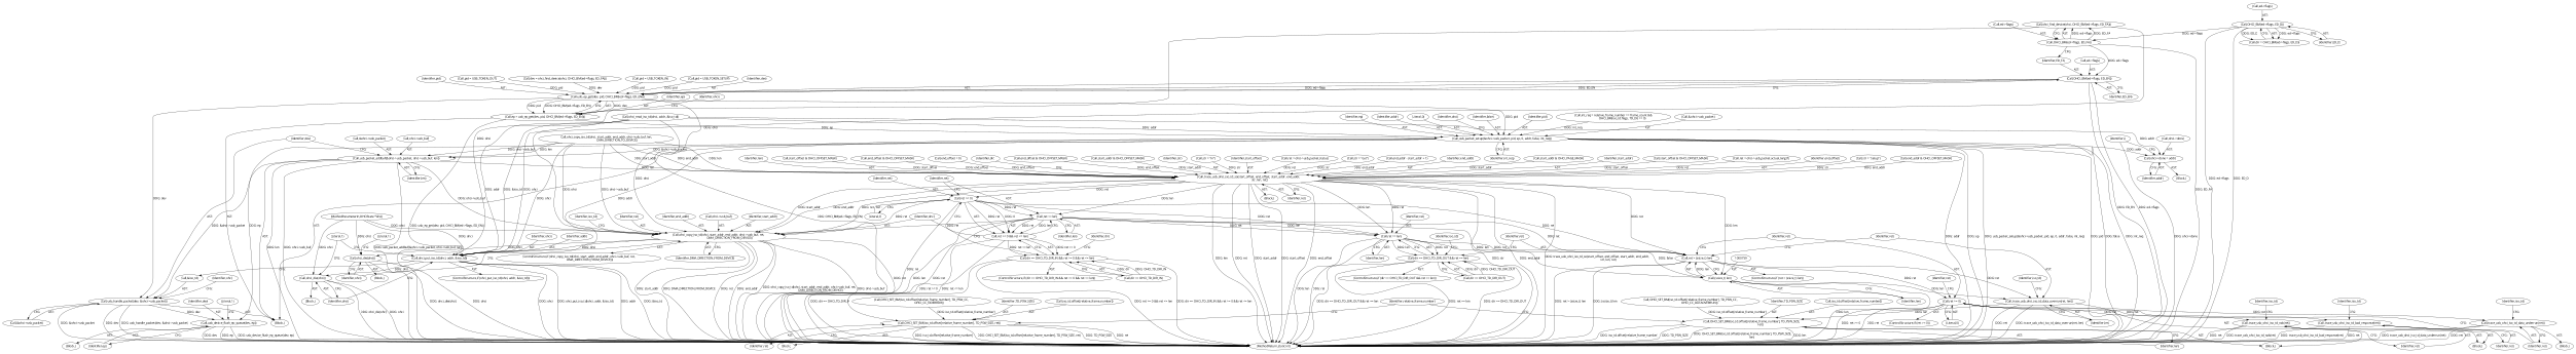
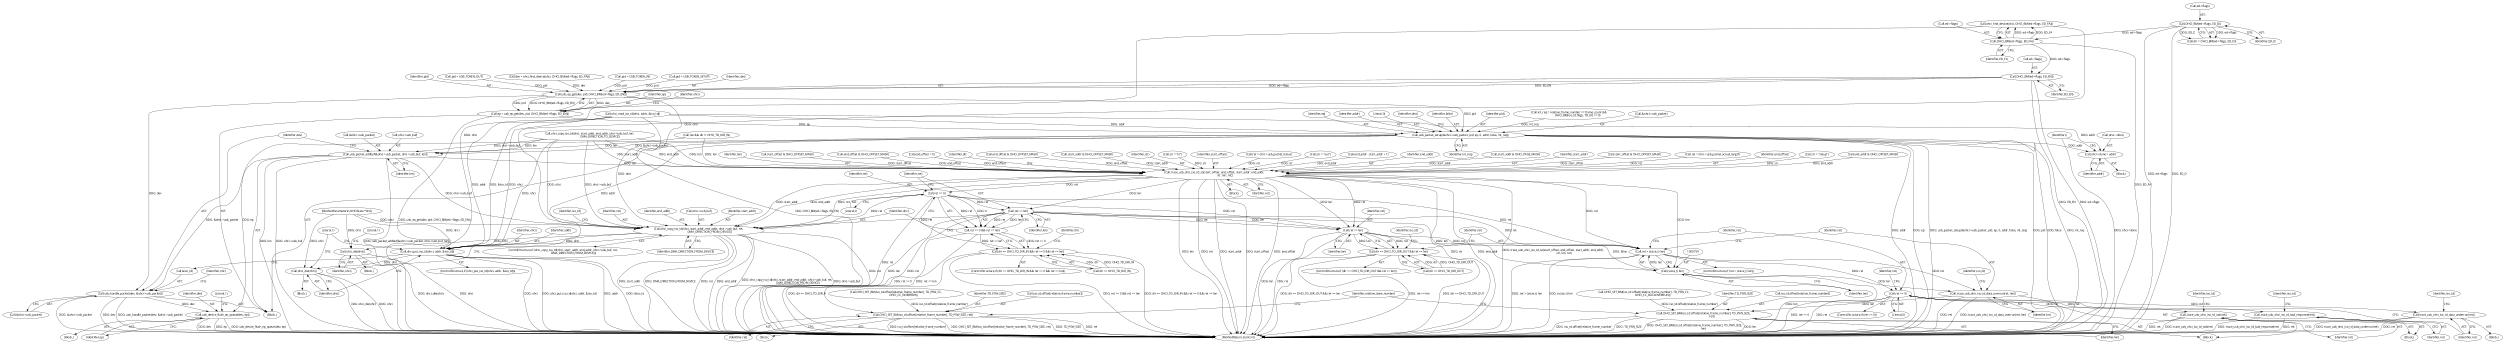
  digraph {
    fontname="Open Sans"
    node [fontname="Open Sans"]
    edge [fontname="Open Sans"]
    n1 [label="(Call,OHCI_BM(ed->flags, ED_EN))"]
    n2 [label="(Call,usb_ep_get(dev, pid, OHCI_BM(ed->flags, ED_EN)))"]
    n3 [label="(Identifier,ED_EN)"]
    n4 [label="(MethodReturn,static int)"]
    n5 [label="(Call,ep = usb_ep_get(dev, pid, OHCI_BM(ed->flags, ED_EN)))"]
    n6 [label="(Call,usb_packet_setup(&ohci->usb_packet, pid, ep, 0, addr, false, int_req))"]
    n7 [label="(Call,usb_handle_packet(dev, &ohci->usb_packet))"]
    n8 [label="(Call,OHCI_BM(ed->flags, ED_FA))"]
    n9 [label="(Identifier,ED_FA)"]
    n10 [label="(Call,ohci_find_device(ohci, OHCI_BM(ed->flags, ED_FA)))"]
    n11 [label="(Call,ohci_put_iso_td(ohci, addr, &iso_td))"]
    n12 [label="(Call,ohci_copy_iso_td(ohci, start_addr, end_addr, ohci->usb_buf, ret,\n                             DMA_DIRECTION_FROM_DEVICE))"]
    n13 [label="(Call,OHCI_BM(ed->flags, ED_D))"]
    n14 [label="(Identifier,ED_D)"]
    n15 [label="(Call,dir = OHCI_BM(ed->flags, ED_D))"]
    n16 [label="(Block,)"]
    n17 [label="(Call,usb_packet_addbuf(&ohci->usb_packet, ohci->usb_buf, len))"]
    n18 [label="(Call,usb_device_flush_ep_queue(dev, ep))"]
    n19 [label="(Call,ohci->done = addr)"]
    n20 [label="(Identifier,int_req)"]
    n21 [label="(Call,&ohci->usb_packet)"]
    n22 [label="(Call,trace_usb_ohci_iso_td_so(start_offset, end_offset, start_addr, end_addr,\n                             str, len, ret))"]
    n23 [label="(Identifier,len)"]
    n24 [label="(Block,)"]
    n25 [label="(Identifier,ep)"]
    n26 [label="(Call,ohci_die(ohci))"]
    n27 [label="(Call,&iso_td)"]
    n28 [label="(ControlStructure,if (ohci_put_iso_td(ohci, addr, &iso_td)))"]
    n29 [label="(Block,)"]
    n30 [label="(Identifier,addr)"]
    n31 [label="(Call,ret >= 0)"]
    n32 [label="(Call,ret <= len)"]
    n33 [label="(Call,ret == len)"]
    n34 [label="(Call,ret > (ssize_t) len)"]
    n35 [label="(Call,(ssize_t) len)"]
    n36 [label="(Block,)"]
    n37 [label="(Identifier,ret)"]
    n38 [label="(Call,ohci_die(ohci))"]
    n39 [label="(Call,OHCI_SET_BM(iso_td.offset[relative_frame_number], TD_PSW_SIZE, ret))"]
    n40 [label="(Identifier,DMA_DIRECTION_FROM_DEVICE)"]
    n41 [label="(ControlStructure,if (ohci_copy_iso_td(ohci, start_addr, end_addr, ohci->usb_buf, ret,\n                             DMA_DIRECTION_FROM_DEVICE)))"]
    n42 [label="(Call,ret >= 0 && ret <= len)"]
    n43 [label="(Literal,0)"]
    n44 [label="(Identifier,len)"]
    n45 [label="(Call,dir == OHCI_TD_DIR_OUT && ret == len)"]
    n46 [label="(Identifier,len)"]
    n47 [label="(Call,trace_usb_ohci_iso_td_data_overrun(ret, len))"]
    n48 [label="(Call,ret >= 0)"]
    n49 [label="(ControlStructure,if (ret > (ssize_t) len))"]
    n50 [label="(Identifier,len)"]
    n51 [label="(Call,dir == OHCI_TD_DIR_IN && ret >= 0 && ret <= len)"]
    n52 [label="(ControlStructure,if (dir == OHCI_TD_DIR_IN && ret >= 0 && ret <= len))"]
    n53 [label="(Call,dir == OHCI_TD_DIR_IN)"]
    n54 [label="(Identifier,ohci)"]
    n55 [label="(Block,)"]
    n56 [label="(Identifier,ret)"]
    n57 [label="(Block,)"]
    n58 [label="(Block,)"]
    n59 [label="(Identifier,ohci)"]
    n60 [label="(ControlStructure,if (dir == OHCI_TD_DIR_OUT && ret == len))"]
    n61 [label="(Call,dir == OHCI_TD_DIR_OUT)"]
    n62 [label="(Call,OHCI_SET_BM(iso_td.offset[relative_frame_number], TD_PSW_SIZE,\n                        len))"]
    n63 [label="(Block,)"]
    n64 [label="(Identifier,len)"]
    n65 [label="(Call,trace_usb_ohci_iso_td_data_underrun(ret))"]
    n66 [label="(Call,trace_usb_ohci_iso_td_nak(ret))"]
    n67 [label="(Call,trace_usb_ohci_iso_td_bad_response(ret))"]
    n68 [label="(ControlStructure,if (ret >= 0))"]
    n69 [label="(Literal,0)"]
    n70 [label="(Identifier,len)"]
    n71 [label="(Block,)"]
    n72 [label="(Identifier,ret)"]
    n73 [label="(Block,)"]
    n74 [label="(Identifier,ret)"]
    n75 [label="(Identifier,ret)"]
    n76 [label="(Identifier,ret)"]
-   n77 [label="(Identifier,relative_frame_number)"]
+   n77 [label="(Identifier,relative_done_number)"]
    n78 [label="(Identifier,dev)"]
    n79 [label="(Call,start_addr & OHCI_PAGE_MASK)"]
    n80 [label="(Identifier,dev)"]
    n81 [label="(Identifier,pid)"]
    n82 [label="(Call,ed->flags)"]
    n83 [label="(Call,int_req = relative_frame_number == frame_count &&\n                       OHCI_BM(iso_td.flags, TD_DI) == 0)"]
    n84 [label="(Call,&ohci->usb_packet)"]
    n85 [label="(Identifier,ohci)"]
    n86 [label="(Identifier,start_addr)"]
    n87 [label="(Identifier,ret)"]
    n88 [label="(Identifier,ret)"]
    n89 [label="(Call,start_offset & OHCI_OFFSET_MASK)"]
    n90 [label="(Call,ret = ohci->usb_packet.actual_length)"]
    n91 [label="(Identifier,end_offset)"]
    n92 [label="(Identifier,end_addr)"]
    n93 [label="(MethodParameterIn,OHCIState *ohci)"]
    n94 [label="(Identifier,ep)"]
    n95 [label="(Identifier,addr)"]
    n96 [label="(Call,str = \"setup\")"]
    n97 [label="(Identifier,pid)"]
    n98 [label="(Identifier,TD_PSW_SIZE)"]
    n99 [label="(Identifier,ret)"]
    n100 [label="(Call,end_addr & OHCI_OFFSET_MASK)"]
    n101 [label="(Identifier,dir)"]
    n102 [label="(Identifier,start_addr)"]
    n103 [label="(Identifier,ret)"]
    n104 [label="(Call,ohci_copy_iso_td(ohci, start_addr, end_addr, ohci->usb_buf, len,\n                             DMA_DIRECTION_TO_DEVICE))"]
    n105 [label="(Call,iso_td.offset[relative_frame_number])"]
    n106 [label="(Identifier,len)"]
    n107 [label="(Identifier,iso_td)"]
    n108 [label="(Call,pid = USB_TOKEN_OUT)"]
    n109 [label="(Call,start_offset & OHCI_OFFSET_MASK)"]
    n110 [label="(Call,end_offset & OHCI_OFFSET_MASK)"]
    n111 [label="(Call,end_offset = 0)"]
    n112 [label="(Call,ohci->usb_buf)"]
    n113 [label="(Identifier,iso_td)"]
    n114 [label="(Literal,1)"]
    n115 [label="(Identifier,dir)"]
    n116 [label="(Call,iso_td.offset[relative_frame_number])"]
    n117 [label="(Call,end_offset & OHCI_OFFSET_MASK)"]
    n118 [label="(Identifier,ohci)"]
+   n119 [label="(Call,len && dir != OHCI_TD_DIR_IN)"]
    n120 [label="(Call,ohci->usb_buf)"]
    n121 [label="(Call,dev = ohci_find_device(ohci, OHCI_BM(ed->flags, ED_FA)))"]
    n122 [label="(Identifier,ep)"]
    n123 [label="(Call,ed->flags)"]
    n124 [label="(Identifier,addr)"]
    n125 [label="(Literal,1)"]
    n126 [label="(Literal,0)"]
    n127 [label="(Call,start_addr & OHCI_OFFSET_MASK)"]
    n128 [label="(Identifier,iso_td)"]
    n129 [label="(Call,pid = USB_TOKEN_IN)"]
    n130 [label="(Identifier,iso_td)"]
    n131 [label="(Call,OHCI_SET_BM(iso_td.offset[relative_frame_number], TD_PSW_CC,\n                        OHCI_CC_DATAOVERRUN))"]
    n132 [label="(Identifier,iso_td)"]
    n133 [label="(Call,pid = USB_TOKEN_SETUP)"]
    n134 [label="(Call,&ohci->usb_packet)"]
    n135 [label="(Identifier,ohci)"]
    n136 [label="(Call,OHCI_SET_BM(iso_td.offset[relative_frame_number], TD_PSW_CC,\n                    OHCI_CC_NOERROR))"]
    n137 [label="(Call,ed->flags)"]
    n138 [label="(Identifier,dev)"]
    n139 [label="(Identifier,str)"]
    n140 [label="(Call,str = \"in\")"]
    n141 [label="(Identifier,start_offset)"]
    n142 [label="(Call,ret = ohci->usb_packet.status)"]
    n143 [label="(Identifier,ret)"]
    n144 [label="(Call,str = \"out\")"]
    n145 [label="(Call,end_addr - start_addr + 1)"]
    n146 [label="(Identifier,false)"]
    n147 [label="(Literal,1)"]
    n148 [label="(Identifier,ohci)"]
    n149 [label="(Identifier,ret)"]
    n150 [label="(Call,ohci->done)"]
    n151 [label="(Identifier,ret)"]
    n152 [label="(Identifier,TD_PSW_SIZE)"]
    n153 [label="(Identifier,i)"]
    n154 [label="(Identifier,iso_td)"]
    n155 [label="(Identifier,ohci)"]
    n156 [label="(Call,ohci_read_iso_td(ohci, addr, &iso_td))"]
    n157 [label="(Identifier,end_addr)"]
    1000759
    n1 -> n2 [label="AST: "]
    n1 -> n2 [label="DDG: ed->flags"]
    n1 -> n2 [label="DDG: ED_EN"]
    n1 -> n3 [label="CFG: "]
    n1 -> n4 [label="DDG: ED_EN"]
    n1 -> n4 [label="DDG: ed->flags"]
-   n2 -> n1 [label="CFG: "]
    n2 -> n4 [label="DDG: OHCI_BM(ed->flags, ED_EN)"]
    n2 -> n5 [label="AST: "]
    n2 -> n5 [label="DDG: dev"]
    n2 -> n5 [label="DDG: pid"]
    n2 -> n5 [label="DDG: OHCI_BM(ed->flags, ED_EN)"]
    n2 -> n6 [label="DDG: pid"]
    n2 -> n7 [label="DDG: dev"]
    n3 -> n1 [label="AST: "]
    n5 -> n2 [label="CFG: "]
    n5 -> n4 [label="DDG: usb_ep_get(dev, pid, OHCI_BM(ed->flags, ED_EN))"]
    n5 -> n6 [label="DDG: ep"]
    n5 -> n16 [label="AST: "]
    n6 -> n4 [label="DDG: addr"]
    n6 -> n4 [label="DDG: ep"]
    n6 -> n4 [label="DDG: usb_packet_setup(&ohci->usb_packet, pid, ep, 0, addr, false, int_req)"]
    n6 -> n4 [label="DDG: pid"]
    n6 -> n4 [label="DDG: false"]
    n6 -> n4 [label="DDG: int_req"]
    n6 -> n11 [label="DDG: addr"]
    n6 -> n16 [label="AST: "]
    n6 -> n17 [label="DDG: &ohci->usb_packet"]
    n6 -> n18 [label="DDG: ep"]
    n6 -> n19 [label="DDG: addr"]
    n6 -> n20 [label="CFG: "]
    n7 -> n4 [label="DDG: usb_handle_packet(dev, &ohci->usb_packet)"]
    n7 -> n4 [label="DDG: &ohci->usb_packet"]
    n7 -> n4 [label="DDG: dev"]
    n7 -> n16 [label="AST: "]
    n7 -> n18 [label="DDG: dev"]
    n7 -> n21 [label="CFG: "]
    n8 -> n1 [label="DDG: ed->flags"]
    n8 -> n4 [label="DDG: ED_FA"]
    n8 -> n9 [label="CFG: "]
    n8 -> n10 [label="AST: "]
    n8 -> n10 [label="DDG: ed->flags"]
    n8 -> n10 [label="DDG: ED_FA"]
-   n9 -> n1 [label="AST: "]
+   n9 -> n8 [label="AST: "]
    n10 -> n8 [label="CFG: "]
    n10 -> n11 [label="DDG: ohci"]
    n10 -> n12 [label="DDG: ohci"]
    n11 -> n4 [label="DDG: ohci"]
    n11 -> n4 [label="DDG: ohci_put_iso_td(ohci, addr, &iso_td)"]
    n11 -> n4 [label="DDG: addr"]
    n11 -> n4 [label="DDG: &iso_td"]
    n11 -> n26 [label="DDG: ohci"]
    n11 -> n27 [label="CFG: "]
    n11 -> n28 [label="AST: "]
    n12 -> n4 [label="DDG: end_addr"]
    n12 -> n4 [label="DDG: ohci_copy_iso_td(ohci, start_addr, end_addr, ohci->usb_buf, ret,\n                             DMA_DIRECTION_FROM_DEVICE)"]
    n12 -> n4 [label="DDG: ohci->usb_buf"]
    n12 -> n4 [label="DDG: start_addr"]
    n12 -> n4 [label="DDG: DMA_DIRECTION_FROM_DEVICE"]
    n12 -> n4 [label="DDG: ret"]
    n12 -> n11 [label="DDG: ohci"]
    n12 -> n38 [label="DDG: ohci"]
    n12 -> n39 [label="DDG: ret"]
    n12 -> n40 [label="CFG: "]
    n12 -> n41 [label="AST: "]
    n13 -> n4 [label="DDG: ed->flags"]
    n13 -> n4 [label="DDG: ED_D"]
    n13 -> n8 [label="DDG: ed->flags"]
    n13 -> n14 [label="CFG: "]
    n13 -> n15 [label="AST: "]
    n13 -> n15 [label="DDG: ed->flags"]
    n13 -> n15 [label="DDG: ED_D"]
    n14 -> n13 [label="AST: "]
    n15 -> n13 [label="CFG: "]
    n17 -> n4 [label="DDG: len"]
    n17 -> n4 [label="DDG: ohci->usb_buf"]
    n17 -> n4 [label="DDG: usb_packet_addbuf(&ohci->usb_packet, ohci->usb_buf, len)"]
    n17 -> n7 [label="DDG: &ohci->usb_packet"]
    n17 -> n12 [label="DDG: ohci->usb_buf"]
    n17 -> n16 [label="AST: "]
    n17 -> n22 [label="DDG: len"]
    n17 -> n23 [label="CFG: "]
    n18 -> n4 [label="DDG: dev"]
    n18 -> n4 [label="DDG: ep"]
    n18 -> n4 [label="DDG: usb_device_flush_ep_queue(dev, ep)"]
    n18 -> n24 [label="AST: "]
    n18 -> n25 [label="CFG: "]
    n19 -> n29 [label="AST: "]
    n19 -> n30 [label="CFG: "]
    n20 -> n6 [label="AST: "]
    n21 -> n7 [label="AST: "]
    n22 -> n4 [label="DDG: len"]
    n22 -> n4 [label="DDG: ret"]
    n22 -> n4 [label="DDG: start_addr"]
    n22 -> n4 [label="DDG: start_offset"]
    n22 -> n4 [label="DDG: end_offset"]
    n22 -> n4 [label="DDG: str"]
    n22 -> n4 [label="DDG: end_addr"]
    n22 -> n4 [label="DDG: trace_usb_ohci_iso_td_so(start_offset, end_offset, start_addr, end_addr,\n                             str, len, ret)"]
    n22 -> n12 [label="DDG: start_addr"]
    n22 -> n12 [label="DDG: end_addr"]
    n22 -> n12 [label="DDG: ret"]
    n22 -> n31 [label="DDG: ret"]
    n22 -> n32 [label="DDG: len"]
    n22 -> n33 [label="DDG: ret"]
    n22 -> n33 [label="DDG: len"]
    n22 -> n34 [label="DDG: ret"]
    n22 -> n35 [label="DDG: len"]
    n22 -> n36 [label="AST: "]
    n22 -> n37 [label="CFG: "]
    n23 -> n17 [label="AST: "]
    n25 -> n18 [label="AST: "]
    n26 -> n4 [label="DDG: ohci_die(ohci)"]
    n26 -> n4 [label="DDG: ohci"]
    n26 -> n58 [label="AST: "]
    n26 -> n59 [label="CFG: "]
    n27 -> n7 [label="AST: "]
    n30 -> n19 [label="AST: "]
    n31 -> n4 [label="DDG: ret"]
    n31 -> n12 [label="DDG: ret"]
    n31 -> n32 [label="DDG: ret"]
    n31 -> n33 [label="DDG: ret"]
    n31 -> n34 [label="DDG: ret"]
    n31 -> n42 [label="AST: "]
    n31 -> n42 [label="DDG: ret"]
    n31 -> n42 [label="DDG: 0"]
    n31 -> n43 [label="CFG: "]
    n32 -> n4 [label="DDG: ret"]
    n32 -> n4 [label="DDG: len"]
    n32 -> n12 [label="DDG: ret"]
    n32 -> n33 [label="DDG: ret"]
    n32 -> n33 [label="DDG: len"]
    n32 -> n34 [label="DDG: ret"]
    n32 -> n35 [label="DDG: len"]
    n32 -> n42 [label="AST: "]
    n32 -> n42 [label="DDG: ret"]
    n32 -> n42 [label="DDG: len"]
    n32 -> n44 [label="CFG: "]
    n33 -> n4 [label="DDG: len"]
    n33 -> n4 [label="DDG: ret"]
    n33 -> n34 [label="DDG: ret"]
    n33 -> n35 [label="DDG: false"]
    n33 -> n45 [label="AST: "]
    n33 -> n45 [label="DDG: ret"]
    n33 -> n45 [label="DDG: len"]
    n33 -> n46 [label="CFG: "]
    n34 -> n4 [label="DDG: (ssize_t) len"]
    n34 -> n4 [label="DDG: ret > (ssize_t) len"]
    n34 -> n35 [label="CFG: "]
    n34 -> n47 [label="DDG: ret"]
    n34 -> n48 [label="DDG: ret"]
    n34 -> n49 [label="AST: "]
    n35 -> n4 [label="DDG: len"]
    n35 -> n34 [label="AST: "]
    n35 -> n34 [label="DDG: len"]
    n35 -> n47 [label="DDG: len"]
    n35 -> n50 [label="CFG: "]
    n37 -> n22 [label="AST: "]
    n38 -> n4 [label="DDG: ohci"]
    n38 -> n4 [label="DDG: ohci_die(ohci)"]
    n38 -> n54 [label="CFG: "]
    n38 -> n55 [label="AST: "]
    n39 -> n4 [label="DDG: iso_td.offset[relative_frame_number]"]
    n39 -> n4 [label="DDG: OHCI_SET_BM(iso_td.offset[relative_frame_number], TD_PSW_SIZE, ret)"]
    n39 -> n4 [label="DDG: TD_PSW_SIZE"]
    n39 -> n4 [label="DDG: ret"]
    n39 -> n56 [label="CFG: "]
    n39 -> n57 [label="AST: "]
    n40 -> n12 [label="AST: "]
    n42 -> n4 [label="DDG: ret >= 0"]
    n42 -> n4 [label="DDG: ret <= len"]
    n42 -> n31 [label="CFG: "]
    n42 -> n32 [label="CFG: "]
    n42 -> n51 [label="AST: "]
    n42 -> n51 [label="DDG: ret >= 0"]
    n42 -> n51 [label="DDG: ret <= len"]
    n43 -> n31 [label="AST: "]
    n44 -> n32 [label="AST: "]
    n45 -> n4 [label="DDG: dir == OHCI_TD_DIR_OUT"]
    n45 -> n4 [label="DDG: dir == OHCI_TD_DIR_OUT && ret == len"]
    n45 -> n4 [label="DDG: ret == len"]
    n45 -> n33 [label="CFG: "]
    n45 -> n60 [label="AST: "]
    n45 -> n61 [label="CFG: "]
    n46 -> n33 [label="AST: "]
    n47 -> n4 [label="DDG: trace_usb_ohci_iso_td_data_overrun(ret, len)"]
    n47 -> n4 [label="DDG: ret"]
    n47 -> n62 [label="DDG: len"]
    n47 -> n63 [label="AST: "]
    n47 -> n64 [label="CFG: "]
    n48 -> n4 [label="DDG: ret >= 0"]
    n48 -> n4 [label="DDG: ret"]
    n48 -> n65 [label="DDG: ret"]
    n48 -> n66 [label="DDG: ret"]
    n48 -> n67 [label="DDG: ret"]
    n48 -> n68 [label="AST: "]
    n48 -> n69 [label="CFG: "]
    n50 -> n35 [label="AST: "]
    n51 -> n4 [label="DDG: dir == OHCI_TD_DIR_IN && ret >= 0 && ret <= len"]
    n51 -> n4 [label="DDG: dir == OHCI_TD_DIR_IN"]
    n51 -> n4 [label="DDG: ret >= 0 && ret <= len"]
    n51 -> n42 [label="CFG: "]
    n51 -> n52 [label="AST: "]
    n51 -> n53 [label="CFG: "]
    n53 -> n51 [label="AST: "]
    n53 -> n51 [label="DDG: dir"]
    n53 -> n51 [label="DDG: OHCI_TD_DIR_IN"]
    n54 -> n12 [label="CFG: "]
    n54 -> n38 [label="AST: "]
    n56 -> n39 [label="AST: "]
    n59 -> n11 [label="CFG: "]
    n59 -> n26 [label="AST: "]
    n61 -> n45 [label="AST: "]
    n61 -> n45 [label="DDG: dir"]
    n61 -> n45 [label="DDG: OHCI_TD_DIR_OUT"]
    n62 -> n4 [label="DDG: OHCI_SET_BM(iso_td.offset[relative_frame_number], TD_PSW_SIZE,\n                        len)"]
    n62 -> n4 [label="DDG: len"]
    n62 -> n4 [label="DDG: iso_td.offset[relative_frame_number]"]
    n62 -> n4 [label="DDG: TD_PSW_SIZE"]
    n62 -> n63 [label="AST: "]
    n62 -> n70 [label="CFG: "]
    n64 -> n47 [label="AST: "]
    n65 -> n4 [label="DDG: ret"]
    n65 -> n4 [label="DDG: trace_usb_ohci_iso_td_data_underrun(ret)"]
    n65 -> n71 [label="AST: "]
    n65 -> n72 [label="CFG: "]
    n66 -> n4 [label="DDG: ret"]
    n66 -> n4 [label="DDG: trace_usb_ohci_iso_td_nak(ret)"]
    n66 -> n73 [label="AST: "]
    n66 -> n74 [label="CFG: "]
    n67 -> n4 [label="DDG: trace_usb_ohci_iso_td_bad_response(ret)"]
    n67 -> n4 [label="DDG: ret"]
    n67 -> n73 [label="AST: "]
    n67 -> n75 [label="CFG: "]
    n69 -> n48 [label="AST: "]
    n70 -> n62 [label="AST: "]
    n72 -> n48 [label="CFG: "]
    n72 -> n65 [label="AST: "]
    n74 -> n66 [label="AST: "]
    n75 -> n67 [label="AST: "]
    n76 -> n12 [label="AST: "]
    n77 -> n39 [label="CFG: "]
    n77 -> n62 [label="CFG: "]
    n78 -> n7 [label="AST: "]
    n78 -> n17 [label="CFG: "]
    n79 -> n22 [label="DDG: start_addr"]
    n80 -> n18 [label="AST: "]
    n81 -> n6 [label="AST: "]
    n82 -> n13 [label="AST: "]
    n83 -> n6 [label="DDG: int_req"]
    n84 -> n6 [label="AST: "]
    n85 -> n11 [label="AST: "]
    n86 -> n22 [label="AST: "]
    n87 -> n33 [label="AST: "]
    n88 -> n34 [label="AST: "]
    n88 -> n45 [label="CFG: "]
    n89 -> n22 [label="DDG: start_offset"]
    n90 -> n22 [label="DDG: ret"]
    n91 -> n22 [label="AST: "]
    n92 -> n12 [label="AST: "]
    n93 -> n11 [label="DDG: ohci"]
    n93 -> n12 [label="DDG: ohci"]
    n93 -> n26 [label="DDG: ohci"]
    n93 -> n38 [label="DDG: ohci"]
    n94 -> n5 [label="AST: "]
    n95 -> n11 [label="AST: "]
    n96 -> n22 [label="DDG: str"]
    n97 -> n2 [label="AST: "]
    n98 -> n39 [label="AST: "]
    n99 -> n31 [label="AST: "]
    n100 -> n22 [label="DDG: end_addr"]
    n101 -> n51 [label="CFG: "]
    n102 -> n12 [label="AST: "]
    n103 -> n34 [label="CFG: "]
    n103 -> n48 [label="AST: "]
    n104 -> n11 [label="DDG: ohci"]
    n104 -> n12 [label="DDG: ohci"]
    n104 -> n12 [label="DDG: ohci->usb_buf"]
    n104 -> n17 [label="DDG: ohci->usb_buf"]
    n104 -> n17 [label="DDG: len"]
    n104 -> n22 [label="DDG: start_addr"]
    n104 -> n22 [label="DDG: end_addr"]
    n104 -> n22 [label="DDG: len"]
    n105 -> n39 [label="AST: "]
    n106 -> n22 [label="AST: "]
    n107 -> n47 [label="CFG: "]
    n108 -> n2 [label="DDG: pid"]
    n109 -> n22 [label="DDG: start_offset"]
    n110 -> n22 [label="DDG: end_offset"]
    n111 -> n22 [label="DDG: end_offset"]
    n112 -> n17 [label="AST: "]
    n113 -> n12 [label="CFG: "]
    n114 -> n18 [label="CFG: "]
    n115 -> n22 [label="CFG: "]
    n116 -> n62 [label="AST: "]
    n117 -> n22 [label="DDG: end_offset"]
    n118 -> n12 [label="AST: "]
    n118 -> n51 [label="CFG: "]
+   n119 -> n17 [label="DDG: len"]
+   n119 -> n22 [label="DDG: len"]
    n120 -> n12 [label="AST: "]
    n121 -> n2 [label="DDG: dev"]
    n122 -> n6 [label="AST: "]
    n123 -> n1 [label="AST: "]
    n124 -> n6 [label="AST: "]
    n125 -> n38 [label="CFG: "]
    n126 -> n6 [label="AST: "]
    n127 -> n22 [label="DDG: start_addr"]
    n128 -> n45 [label="CFG: "]
    n129 -> n2 [label="DDG: pid"]
    n130 -> n65 [label="CFG: "]
    n131 -> n62 [label="DDG: iso_td.offset[relative_frame_number]"]
    n132 -> n67 [label="CFG: "]
    n133 -> n2 [label="DDG: pid"]
    n134 -> n17 [label="AST: "]
    n135 -> n6 [label="CFG: "]
    n136 -> n39 [label="DDG: iso_td.offset[relative_frame_number]"]
    n137 -> n8 [label="AST: "]
    n138 -> n2 [label="AST: "]
    n139 -> n22 [label="AST: "]
    n140 -> n22 [label="DDG: str"]
    n141 -> n22 [label="AST: "]
    n142 -> n22 [label="DDG: ret"]
    n143 -> n31 [label="CFG: "]
    n143 -> n32 [label="AST: "]
    n144 -> n22 [label="DDG: str"]
    n145 -> n22 [label="DDG: end_addr"]
    n146 -> n6 [label="AST: "]
    n147 -> n11 [label="CFG: "]
    n147 -> n26 [label="CFG: "]
    n148 -> n5 [label="CFG: "]
    n149 -> n48 [label="CFG: "]
    n150 -> n19 [label="AST: "]
    n151 -> n34 [label="CFG: "]
    n151 -> n47 [label="AST: "]
    n152 -> n62 [label="AST: "]
    n153 -> n4 [label="DDG: ohci->done"]
    n153 -> n19 [label="CFG: "]
    n154 -> n66 [label="CFG: "]
    n155 -> n7 [label="CFG: "]
    n156 -> n6 [label="DDG: addr"]
    n156 -> n11 [label="DDG: ohci"]
    n156 -> n11 [label="DDG: addr"]
    n156 -> n11 [label="DDG: &iso_td"]
    n156 -> n12 [label="DDG: ohci"]
    n156 -> n19 [label="DDG: addr"]
    n157 -> n22 [label="AST: "]
    1000759 -> n35 [label="AST: "]
  }
